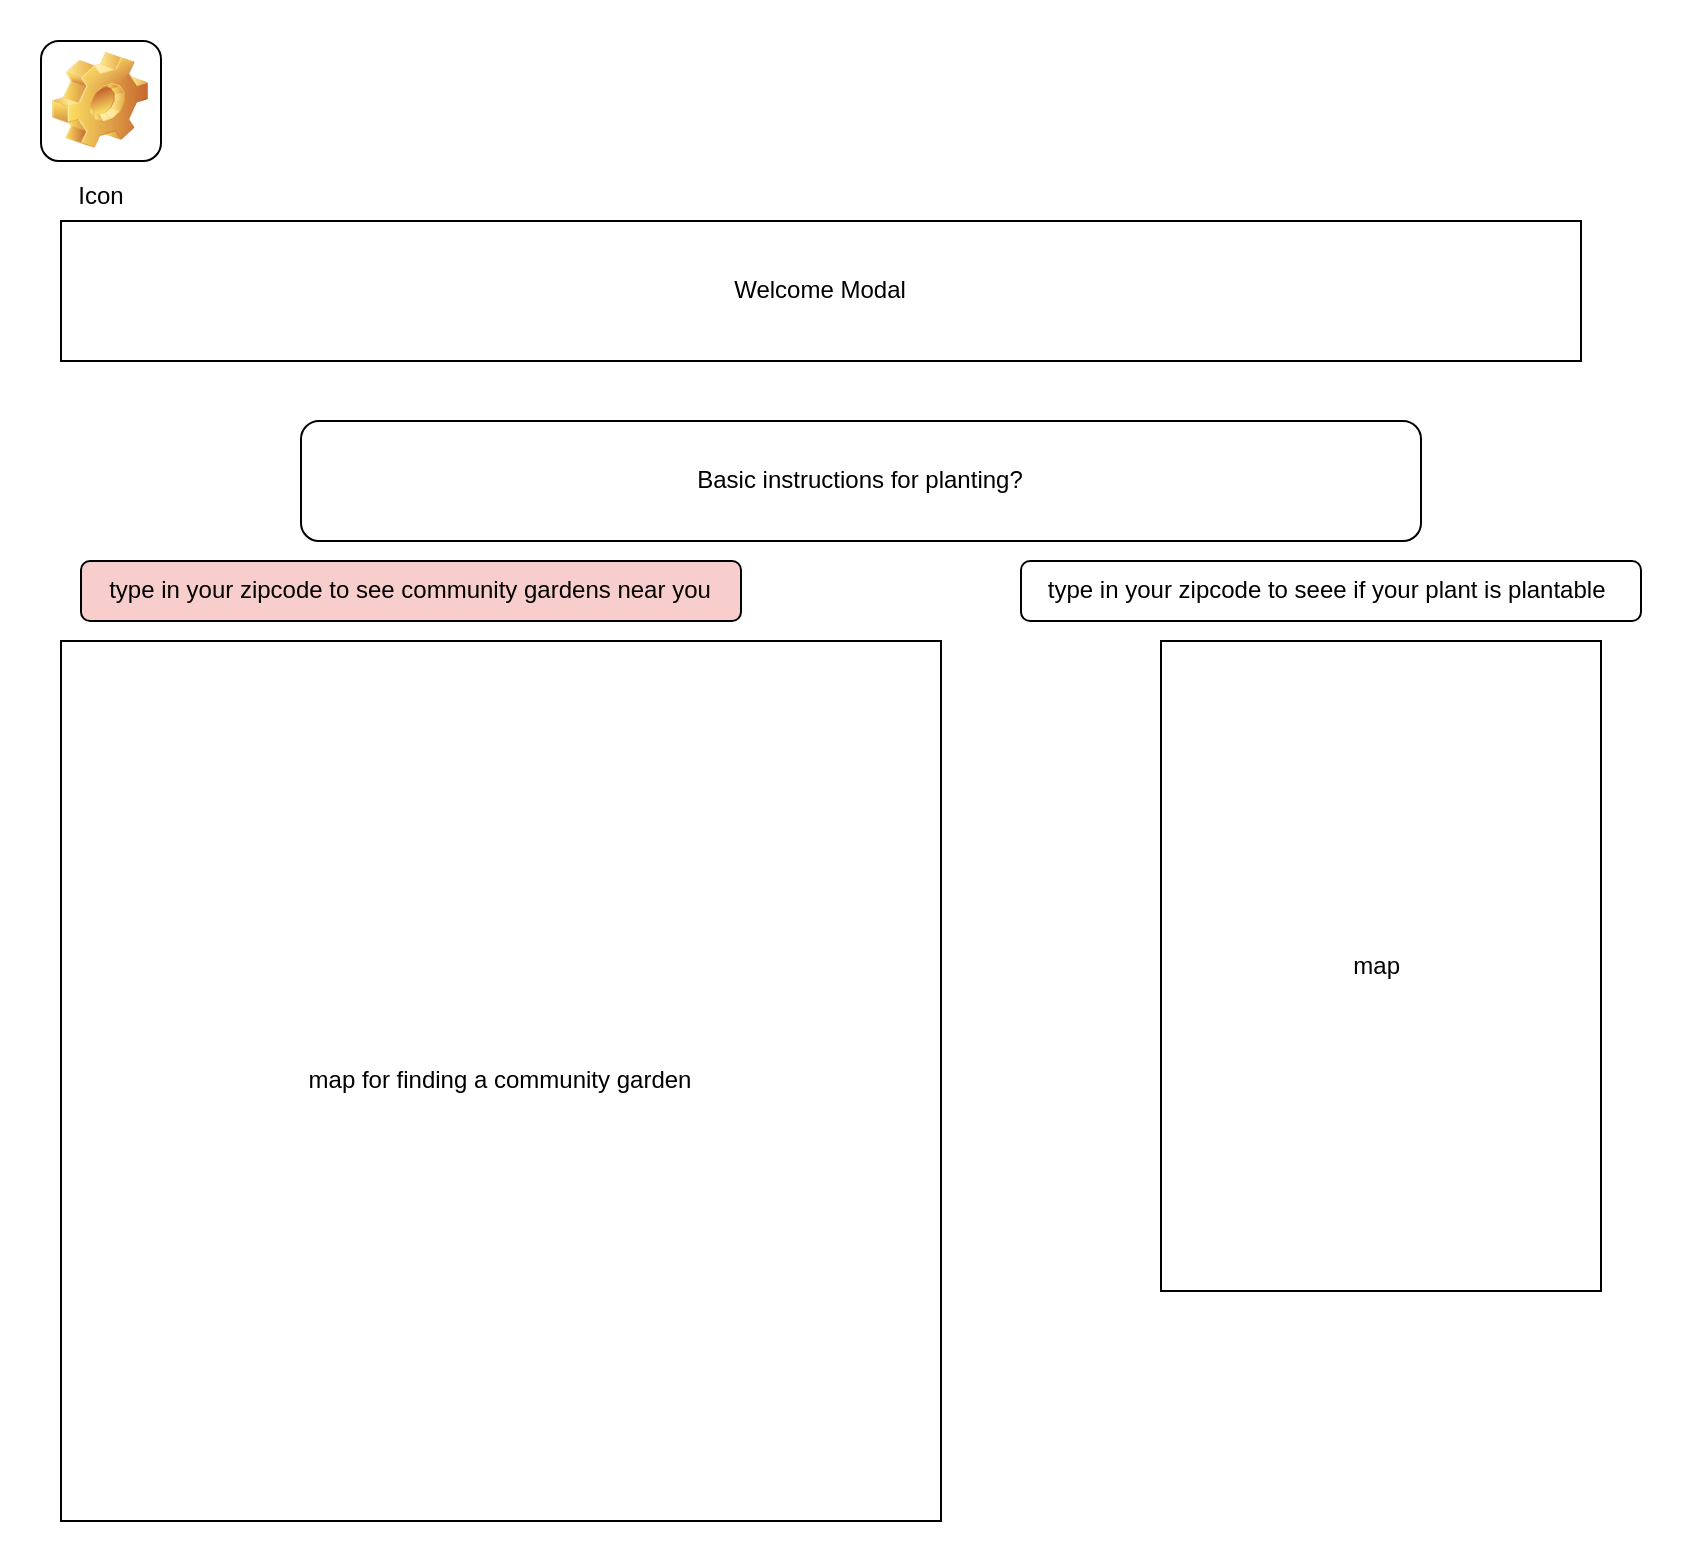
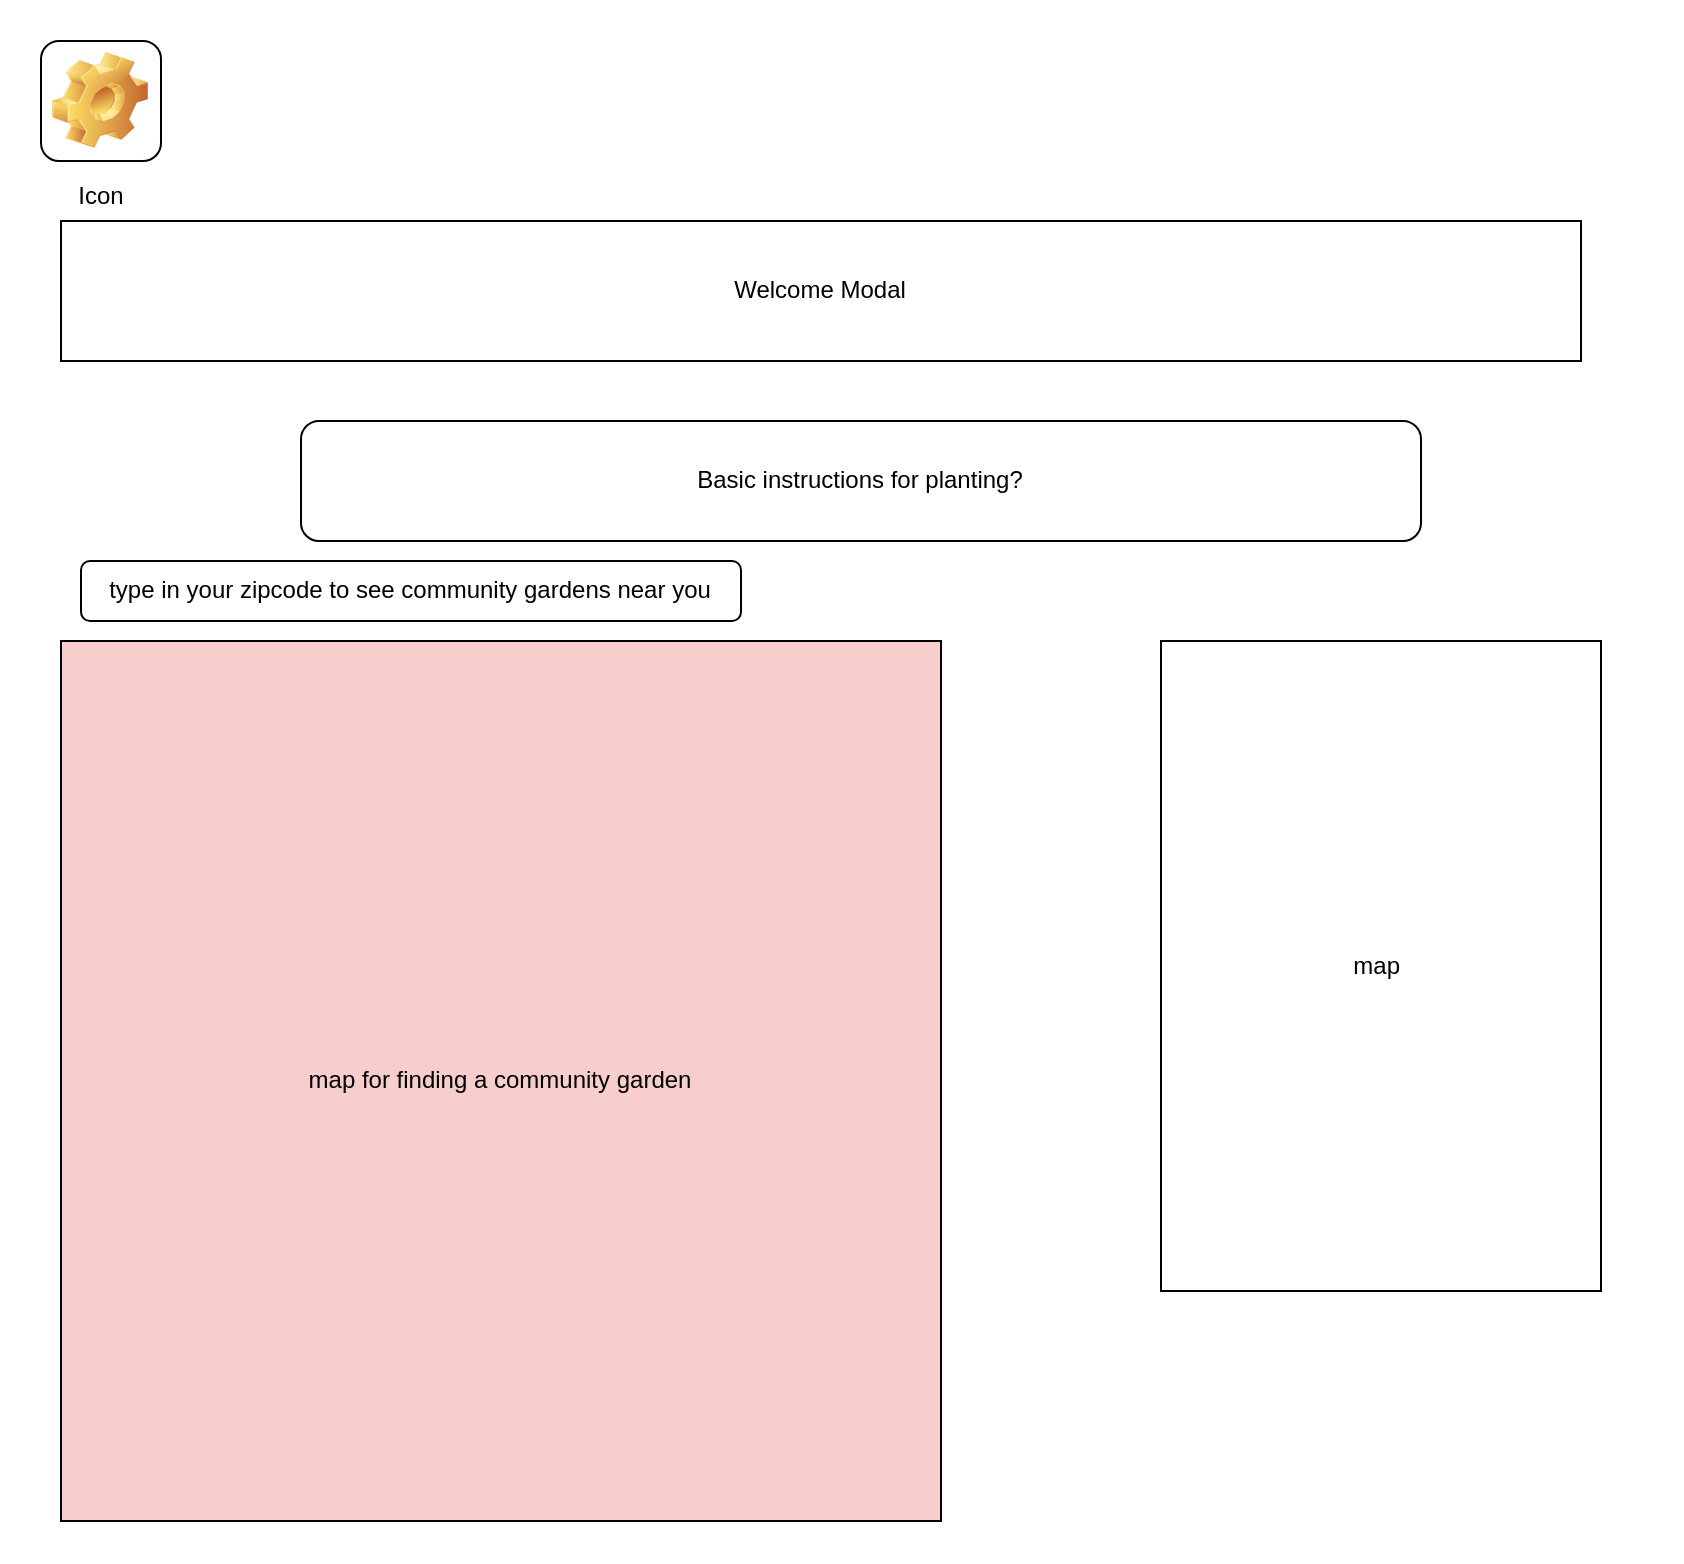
  <mxCell id="0" />
  <mxCell id="1" parent="0" />
  <mxCell id="2" value="Welcome Modal" style="rounded=0;whiteSpace=wrap;html=1;" vertex="1" parent="1"><mxGeometry x="30" y="110" width="760" height="70" as="geometry" /></mxCell>
  <mxCell id="3" value="Icon" style="icon;html=1;image=img/clipart/Gear_128x128.png" vertex="1" parent="1"><mxGeometry x="20" y="20" width="60" height="60" as="geometry" /></mxCell>
  <mxCell id="4" value="map&amp;nbsp;" style="rounded=0;whiteSpace=wrap;html=1;direction=south;" vertex="1" parent="1"><mxGeometry x="580" y="320" width="220" height="325" as="geometry" /></mxCell>
- <mxCell id="5" value="map for finding a community garden" style="whiteSpace=wrap;html=1;aspect=fixed;" vertex="1" parent="1"><mxGeometry x="30" y="320" width="440" height="440" as="geometry" /></mxCell>
+ <mxCell id="5" value="map for finding a community garden" style="whiteSpace=wrap;html=1;aspect=fixed;fillColor=#f8cecc;" vertex="1" parent="1"><mxGeometry x="30" y="320" width="440" height="440" as="geometry" /></mxCell>
  <mxCell id="6" value="Basic instructions for planting?" style="rounded=1;whiteSpace=wrap;html=1;" vertex="1" parent="1"><mxGeometry x="150" y="210" width="560" height="60" as="geometry" /></mxCell>
- <mxCell id="7" value="type in your zipcode to see community gardens near you" style="rounded=1;whiteSpace=wrap;html=1;fillColor=#f8cecc;" vertex="1" parent="1"><mxGeometry x="40" y="280" width="330" height="30" as="geometry" /></mxCell>
- <mxCell id="8" value="type in your zipcode to seee if your plant is plantable&amp;nbsp;" style="rounded=1;whiteSpace=wrap;html=1;" vertex="1" parent="1"><mxGeometry x="510" y="280" width="310" height="30" as="geometry" /></mxCell>
+ <mxCell id="7" value="type in your zipcode to see community gardens near you" style="rounded=1;whiteSpace=wrap;html=1;" vertex="1" parent="1"><mxGeometry x="40" y="280" width="330" height="30" as="geometry" /></mxCell>
